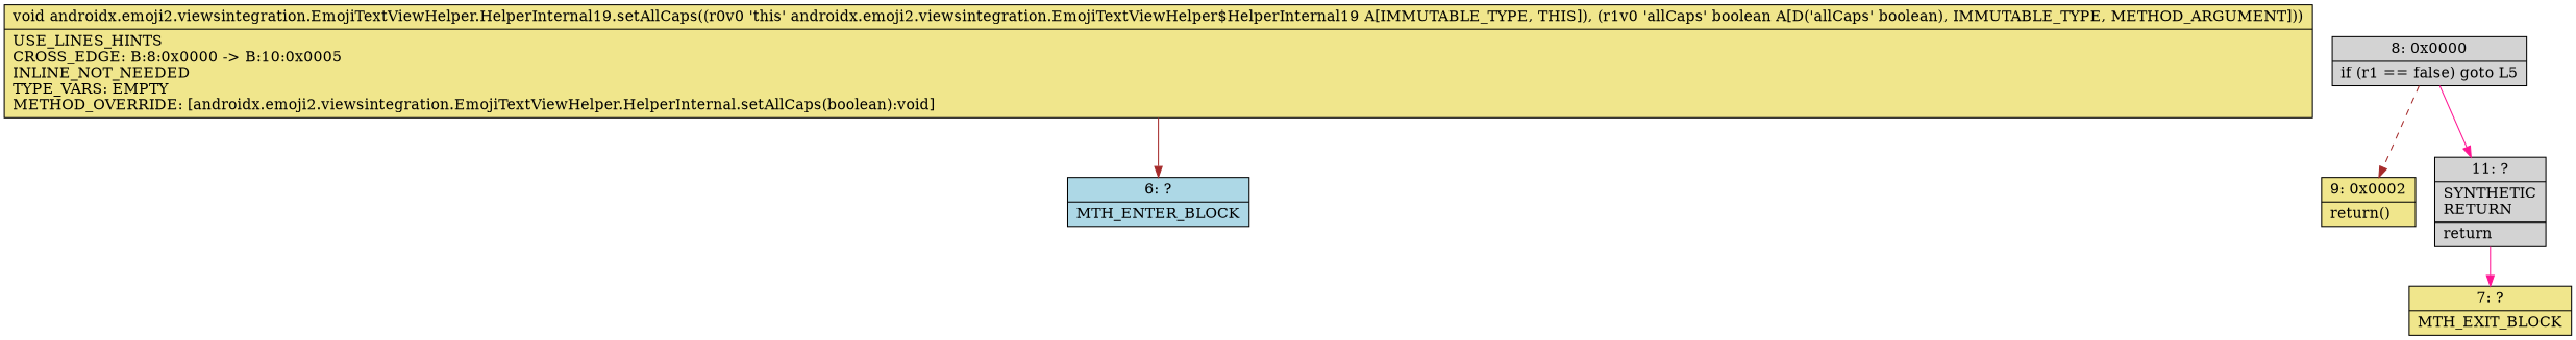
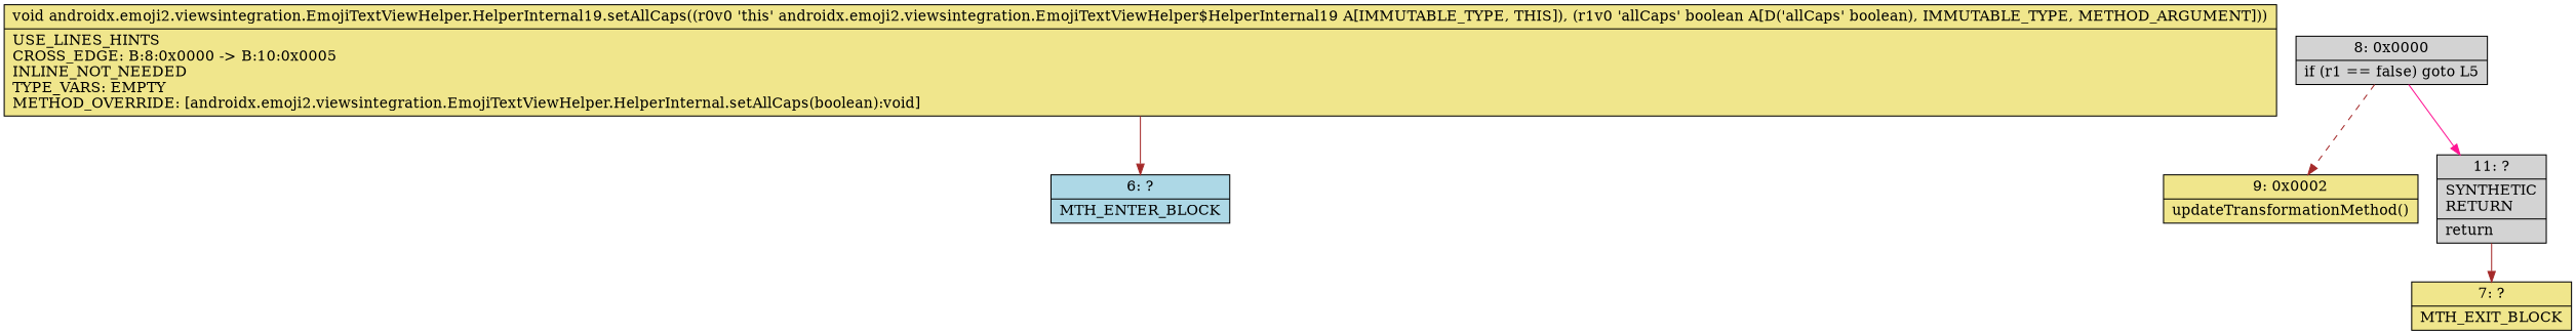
  digraph {
    node [fillcolor=khaki shape=record style=filled]
    edge [color=brown]
    n1 [fillcolor=lightblue label="{6\:\ ?|MTH_ENTER_BLOCK\l}"]
    n2 [fillcolor=lightgrey label="{8\:\ 0x0000|if (r1 == false) goto L5\l}"]
-   n3 [label="{9\:\ 0x0002|return()\l}"]
+   n3 [label="{9\:\ 0x0002|updateTransformationMethod()\l}"]
    n4 [fillcolor=lightgrey label="{11\:\ ?|SYNTHETIC\lRETURN\l|return\l}"]
    n5 [label="{7\:\ ?|MTH_EXIT_BLOCK\l}"]
    n6 [label="{void androidx.emoji2.viewsintegration.EmojiTextViewHelper.HelperInternal19.setAllCaps((r0v0 'this' androidx.emoji2.viewsintegration.EmojiTextViewHelper$HelperInternal19 A[IMMUTABLE_TYPE, THIS]), (r1v0 'allCaps' boolean A[D('allCaps' boolean), IMMUTABLE_TYPE, METHOD_ARGUMENT]))  | USE_LINES_HINTS\lCROSS_EDGE: B:8:0x0000 \-\> B:10:0x0005\lINLINE_NOT_NEEDED\lTYPE_VARS: EMPTY\lMETHOD_OVERRIDE: [androidx.emoji2.viewsintegration.EmojiTextViewHelper.HelperInternal.setAllCaps(boolean):void]\l}"]
    n2 -> n3 [style=dashed]
    n2 -> n4 [color=deeppink]
-   n4 -> n5 [color=deeppink]
+   n4 -> n5
    n6 -> n1
  }
